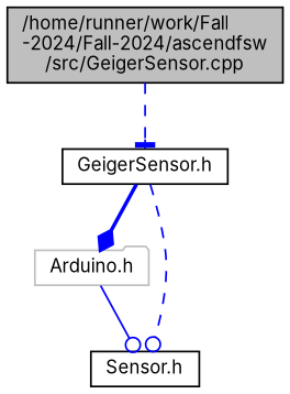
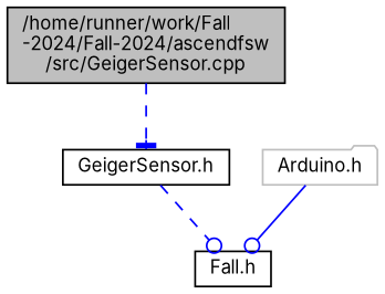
  digraph {
    fontname=Inter
    node [color=black fontname=Inter fontsize=10 shape=box]
    edge [arrowhead=odot color=blue fontname=Inter fontsize=10 labelfontname=Helvetica labelfontsize=10 style=dashed]
    n1 [fillcolor=grey75 fontcolor=black height=0.2 label="/home/runner/work/Fall\l-2024/Fall-2024/ascendfsw\l/src/GeigerSensor.cpp" style=filled width=0.4]
    n2 [height=0.2 label="GeigerSensor.h" width=0.4]
    n3 [color=grey75 height=0.2 label="Arduino.h" shape=folder width=0.4]
-   n4 [height=0.2 label="Sensor.h" width=0.4]
+   n4 [height=0.2 label="Fall.h" width=0.4]
    n1 -> n2 [arrowhead=tee]
-   n2 -> n3 [arrowhead=diamond style=bold]
    n2 -> n4
    n3 -> n4 [style=solid]
  }
